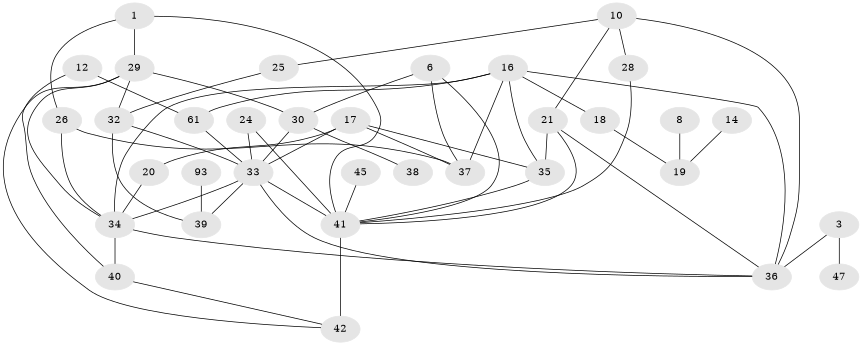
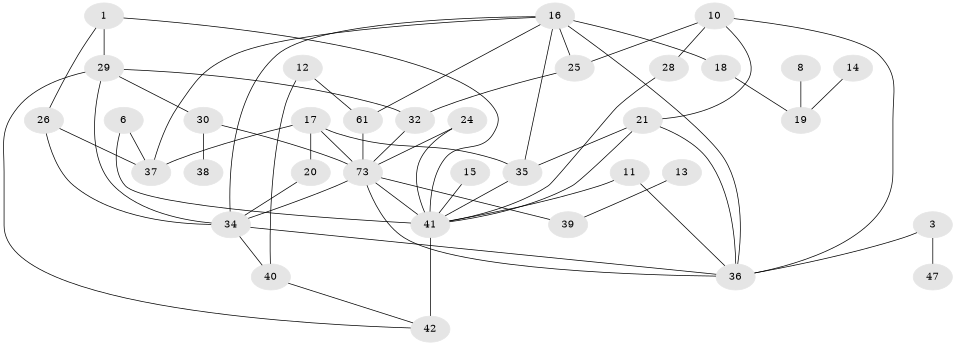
  graph {
    node [color=gray90 style=filled]
    edge [weight=1.0]
    1
    26
    29
    41
    37
    34
    30
    32
    42
    n10 [label=47]
    3
    36
    n13 [label=8]
    19
    6
-   33
+   33 [label=73]
    38
    14
    10
    21
    25
    28
+   11
    35
    n25 [label=61]
    12
    40
-   13 [label=93]
+   13
    39
-   15 [label=45]
+   15
    16
    18
    17
    20
    24
    1 -- 26
    1 -- 29
    1 -- 41
    26 -- 37
    26 -- 34
    29 -- 34
    29 -- 30
    29 -- 32
    29 -- 42
    41 -- 42 [weight=3.0]
    34 -- 36
    34 -- 40
    30 -- 33
    30 -- 38
    32 -- 33
-   32 -- 39
    3 -- n10
    3 -- 36
    n13 -- 19
    6 -- 41
    6 -- 37
-   6 -- 30
    33 -- 41
    33 -- 34
    33 -- 36
    33 -- 39
    14 -- 19
    10 -- 36
    10 -- 21
    10 -- 25
    10 -- 28
    21 -- 41
    21 -- 36
    21 -- 35
    25 -- 32
    28 -- 41
+   11 -- 41
+   11 -- 36
    35 -- 41
    n25 -- 33
    12 -- n25
    12 -- 40
    40 -- 42
    13 -- 39
    15 -- 41
    16 -- 37
    16 -- 34
    16 -- 36 [weight=2.0]
+   16 -- 25
    16 -- 35
    16 -- n25
    16 -- 18
    18 -- 19
    17 -- 37
    17 -- 33 [weight=2.0]
    17 -- 35
    17 -- 20
    20 -- 34
    24 -- 41
    24 -- 33
  }
